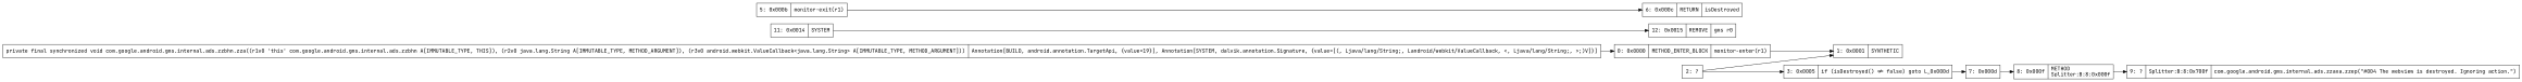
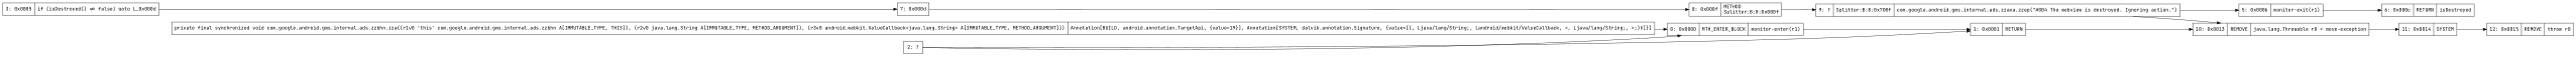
  digraph {
    fontname="JetBrains Mono"
    rankdir=LR
    node [fontname="JetBrains Mono" shape=record]
    edge [fontname="JetBrains Mono"]
-   n1 [label="{0\:\ 0x0000|METHOD_ENTER_BLOCK\l|monitor\-enter(r1)\l}"]
-   n2 [label="{1\:\ 0x0001|SYNTHETIC\l}"]
+   n1 [label="{0\:\ 0x0000|MTH_ENTER_BLOCK\l|monitor\-enter(r1)\l}"]
+   n2 [label="{1\:\ 0x0001|RETURN\l}"]
+   n3 [label="{10\:\ 0x0013|REMOVE\l|java.lang.Throwable r0 = move\-exception\l}"]
    n4 [label="{2\:\ ?}"]
    n5 [label="{3\:\ 0x0005|if (isDestroyed() != false) goto L_0x000d\l}"]
    n6 [label="{11\:\ 0x0014|SYSTEM\l}"]
    n7 [label="{7\:\ 0x000d}"]
    n8 [label="{8\:\ 0x000f|METHOD\lSplitter:B:8:0x000f\l}"]
    n9 [label="{5\:\ 0x000b|monitor\-exit(r1)\l}"]
    n10 [label="{6\:\ 0x000c|RETURN\l|isDestroyed\l}"]
    n11 [label="{9\:\ ?|Splitter:B:8:0x700f\l|com.google.android.gms.internal.ads.zzaxa.zzep(\"#004 The webview is destroyed. Ignoring action.\")\l}"]
-   n12 [label="{12\:\ 0x0015|REMOVE\l|gms r0\l}"]
+   n12 [label="{12\:\ 0x0015|REMOVE\l|throw r0\l}"]
    n13 [label="{private final synchronized void com.google.android.gms.internal.ads.zzbhn.zza((r1v0 'this' com.google.android.gms.internal.ads.zzbhn A[IMMUTABLE_TYPE, THIS]), (r2v0 java.lang.String A[IMMUTABLE_TYPE, METHOD_ARGUMENT]), (r3v0 android.webkit.ValueCallback\<java.lang.String\> A[IMMUTABLE_TYPE, METHOD_ARGUMENT]))  | Annotation[BUILD, android.annotation.TargetApi, \{value=19\}], Annotation[SYSTEM, dalvik.annotation.Signature, \{value=[(, Ljava\/lang\/String;, Landroid\/webkit\/ValueCallback, \<, Ljava\/lang\/String;, \>;)V]\}]\l}"]
    n1 -> n2
+   n2 -> n3
+   n3 -> n6
    n4 -> n2
-   n4 -> n5
+   n4 -> n1
    n5 -> n7
    n6 -> n12
    n7 -> n8
    n8 -> n11
    n9 -> n10
+   n11 -> n3
+   n11 -> n9
    n13 -> n1
  }
